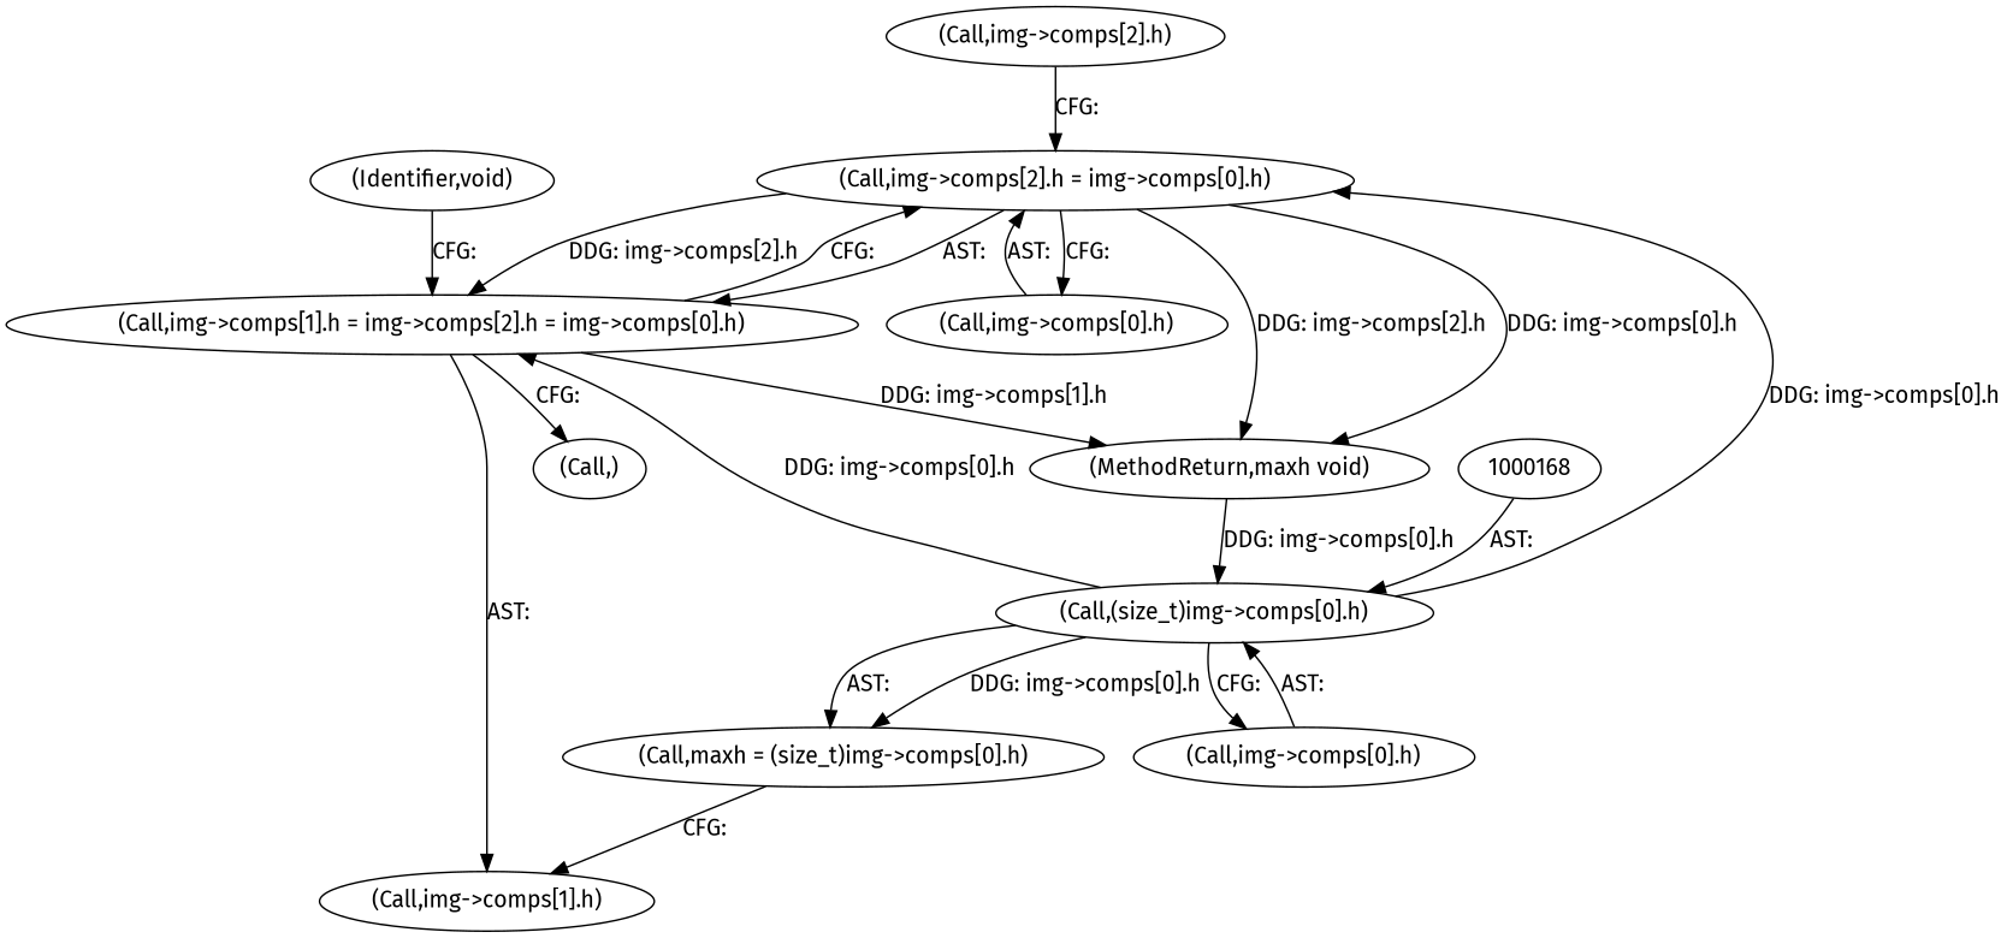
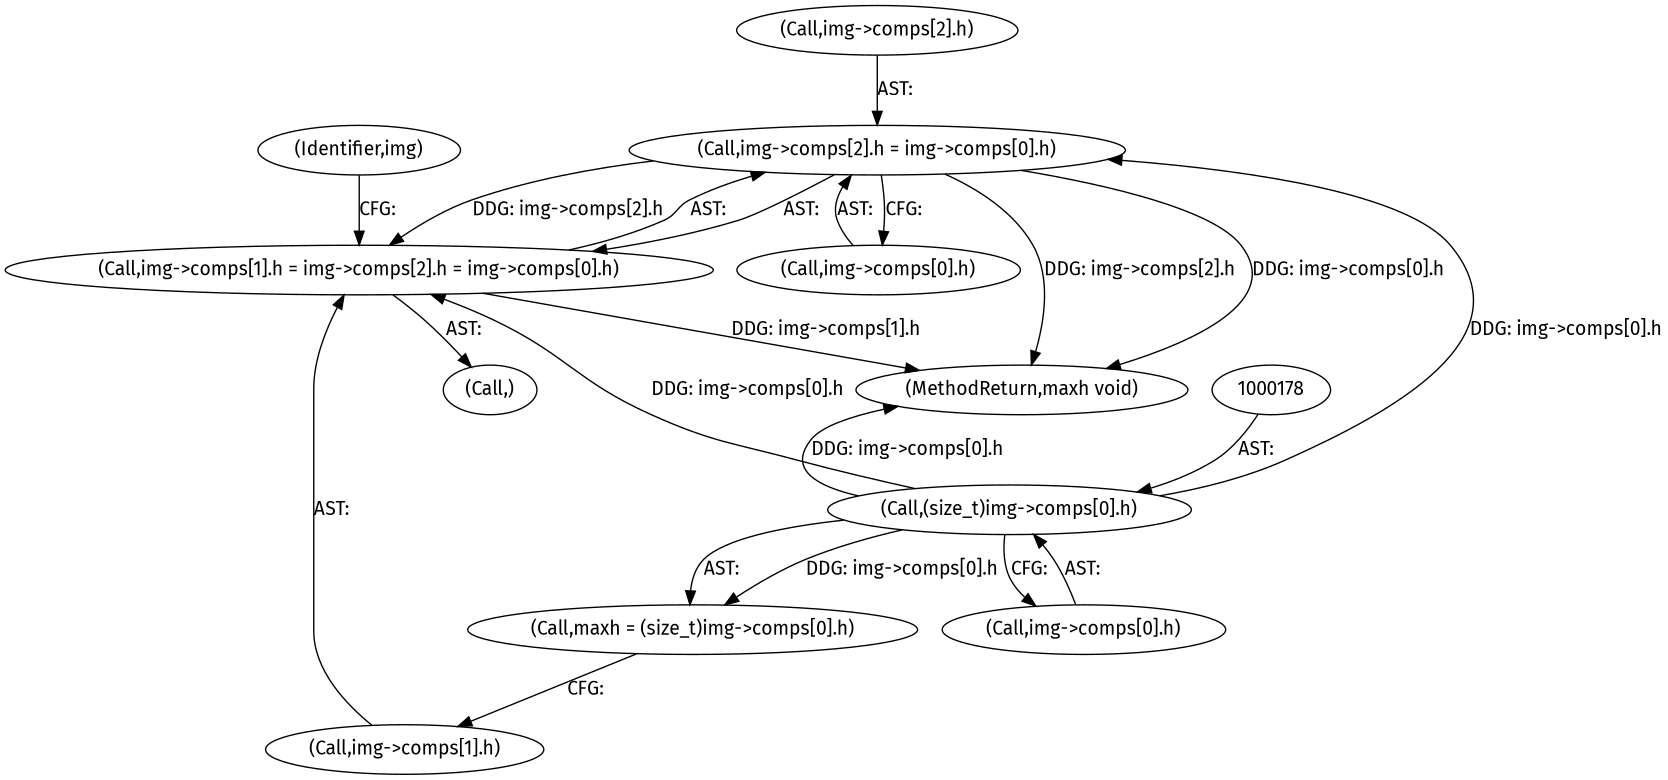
  digraph {
    fontname="Fira Sans"
    node [fontname="Fira Sans"]
    edge [fontname="Fira Sans"]
    n1 [label="(Call,img->comps[2].h = img->comps[0].h)"]
    n2 [label="(Call,img->comps[1].h = img->comps[2].h = img->comps[0].h)"]
    n3 [label="(Call,img->comps[0].h)"]
    n4 [label="(MethodReturn,maxh void)"]
    n5 [label="(Call,)"]
    n6 [label="(Call,(size_t)img->comps[0].h)"]
    n7 [label="(Call,img->comps[0].h)"]
    n8 [label="(Call,maxh = (size_t)img->comps[0].h)"]
    n9 [label="(Call,img->comps[1].h)"]
-   n10 [label="(Identifier,void)"]
+   n10 [label="(Identifier,img)"]
    n11 [label="(Call,img->comps[2].h)"]
-   1000168
+   1000168 [label=1000178]
    n1 -> n2 [label="AST: "]
    n1 -> n2 [label="DDG: img->comps[2].h"]
    n1 -> n3 [label="CFG: "]
    n1 -> n4 [label="DDG: img->comps[2].h"]
    n1 -> n4 [label="DDG: img->comps[0].h"]
-   n2 -> n1 [label="CFG: "]
+   n2 -> n1 [label="AST: "]
    n2 -> n4 [label="DDG: img->comps[1].h"]
-   n2 -> n5 [label="CFG: "]
+   n2 -> n5 [label="AST: "]
    n3 -> n1 [label="AST: "]
    n6 -> n1 [label="DDG: img->comps[0].h"]
    n6 -> n2 [label="DDG: img->comps[0].h"]
-   n4 -> n6 [label="DDG: img->comps[0].h"]
+   n6 -> n4 [label="DDG: img->comps[0].h"]
    n6 -> n7 [label="CFG: "]
    n6 -> n8 [label="AST: "]
    n6 -> n8 [label="DDG: img->comps[0].h"]
    n7 -> n6 [label="AST: "]
    n8 -> n9 [label="CFG: "]
-   n2 -> n9 [label="AST: "]
+   n9 -> n2 [label="AST: "]
    n10 -> n2 [label="CFG: "]
-   n11 -> n1 [label="CFG: "]
+   n11 -> n1 [label="AST: "]
    1000168 -> n6 [label="AST: "]
  }
